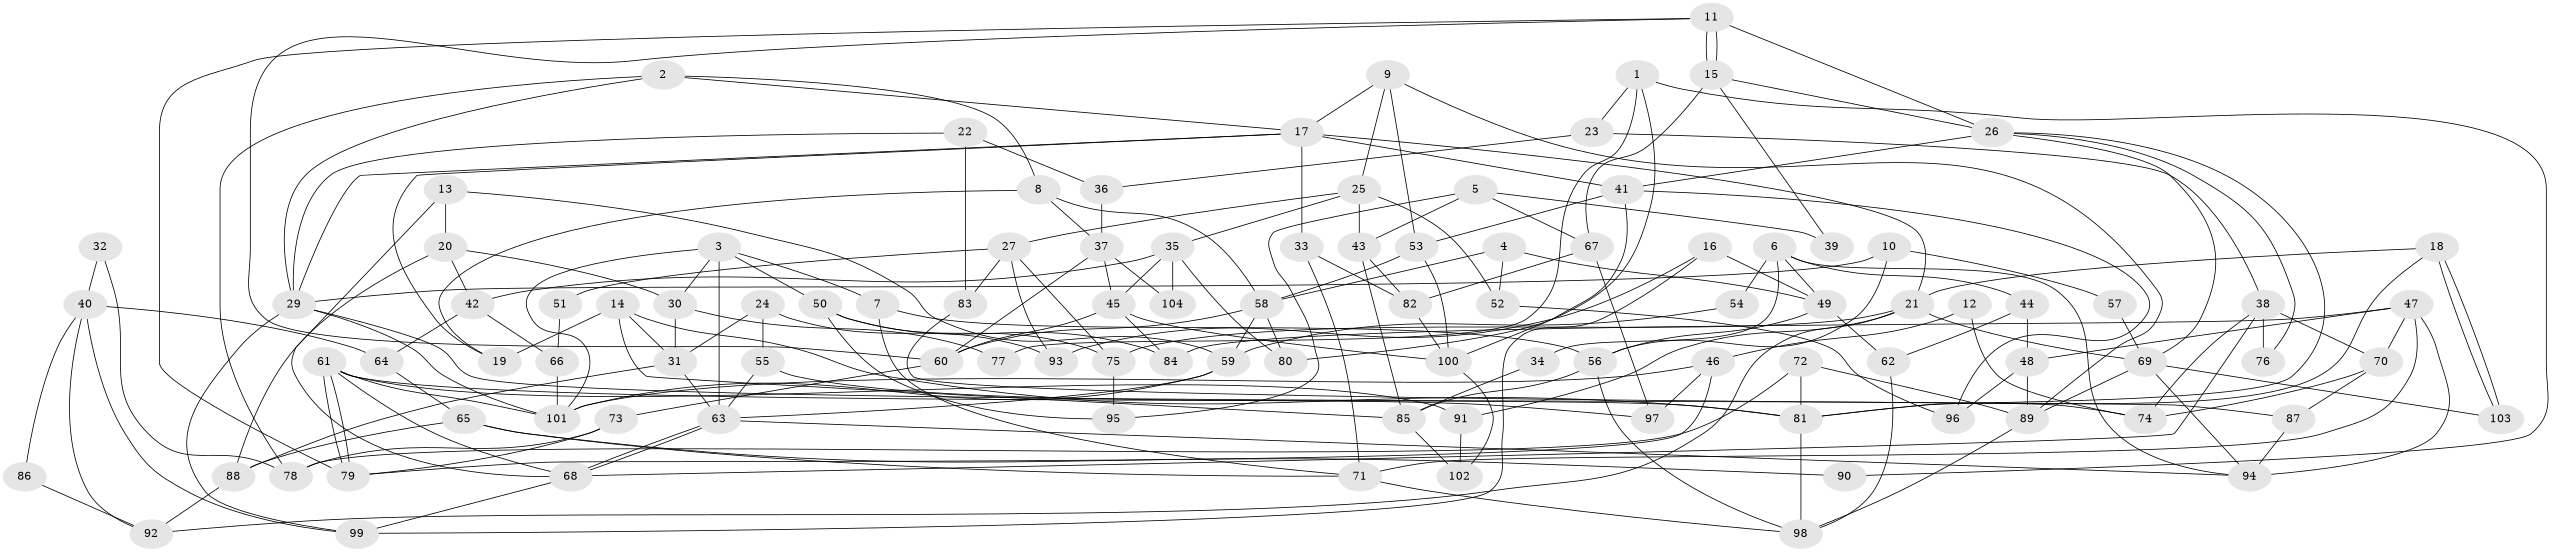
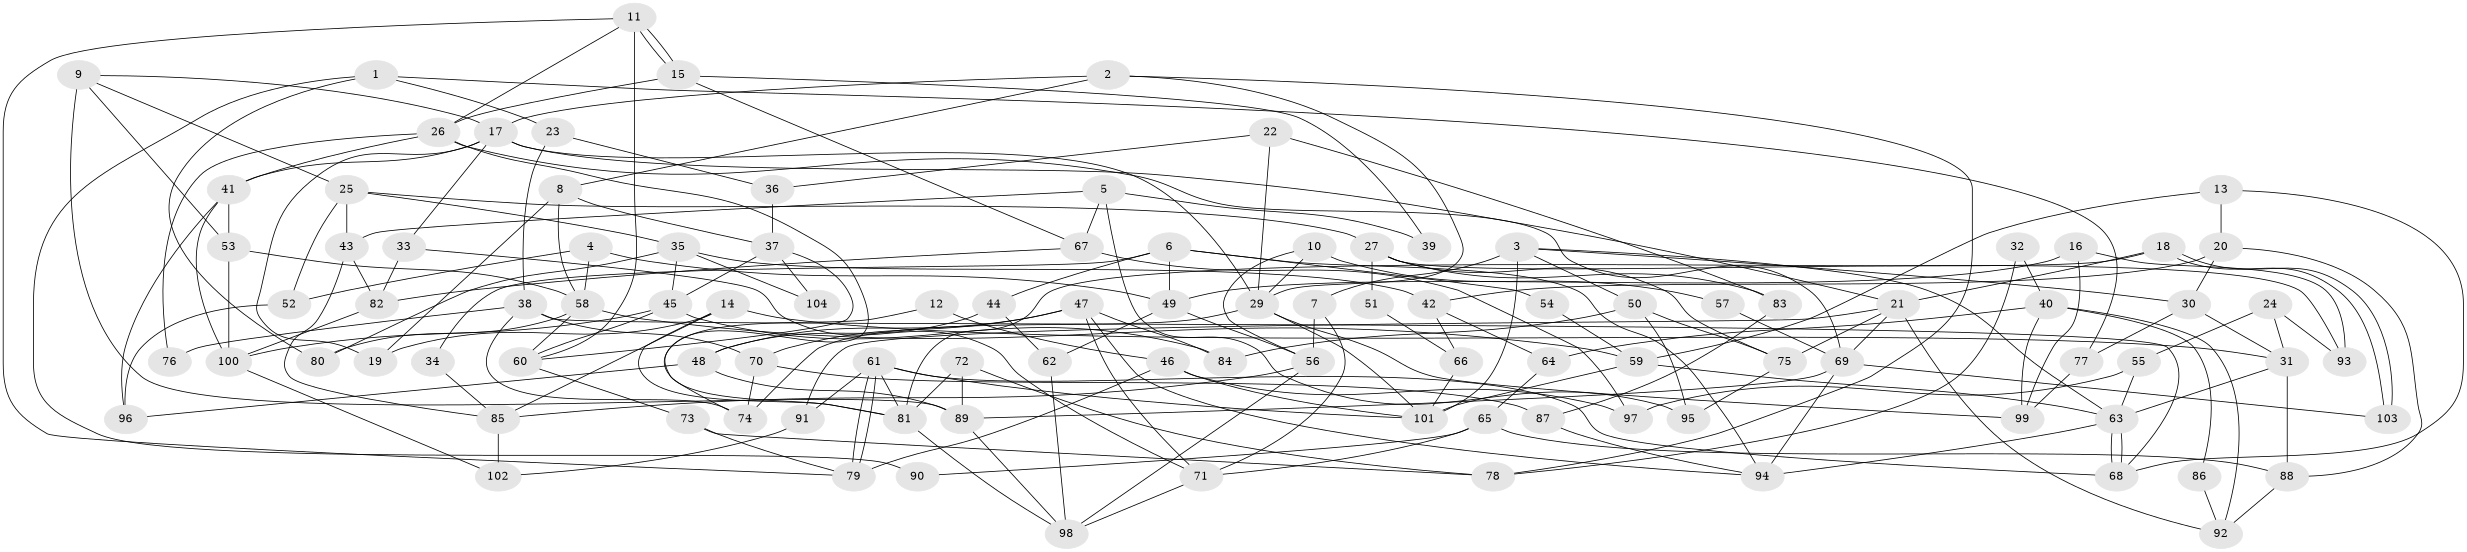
  graph {
    node [color=gray90 style=filled]
    1
    23
    77
    80
    90
    36
    38
    99
    2
    8
    17
    29
    78
    58
    19
    37
    21
    33
    41
    101
    74
    64
    65
    3
    7
    30
    50
    63
    56
    71
    31
    95
    75
    84
    94
    68
    4
    49
    52
    62
    96
    60
    59
    5
    39
    43
    67
    85
    82
    97
    6
    34
    44
    54
    48
    98
    45
    104
    9
    25
    53
    89
    27
    35
    100
    10
    57
    69
    11
    15
    26
    79
    81
    76
    73
    12
    46
    13
    20
    42
    88
    14
    102
    16
    93
    91
    92
    18
    103
    66
    22
    83
    87
    70
    24
    55
    51
    32
    40
    86
    47
    61
    72
    1 -- 23
    1 -- 77
    1 -- 80
    1 -- 90
    23 -- 36
    23 -- 38
-   68 -- 99
+   77 -- 99
    36 -- 37
    38 -- 74
    38 -- 68
    38 -- 76
    38 -- 70
    2 -- 8
    2 -- 17
    2 -- 29
    2 -- 78
    8 -- 58
    8 -- 19
    8 -- 37
    17 -- 29
    17 -- 19
    17 -- 21
    17 -- 33
    17 -- 41
    29 -- 99
    29 -- 101
    29 -- 74
    58 -- 80
    58 -- 60
    58 -- 59
    37 -- 60
    37 -- 45
    37 -- 104
    21 -- 75
    21 -- 69
    21 -- 91
    21 -- 92
    33 -- 71
    33 -- 82
    41 -- 96
    41 -- 53
    41 -- 100
    64 -- 65
    65 -- 90
    65 -- 71
    65 -- 88
    3 -- 101
    3 -- 7
    3 -- 30
    3 -- 50
    3 -- 63
    7 -- 56
    7 -- 71
    30 -- 77
    30 -- 31
    50 -- 95
    50 -- 75
    50 -- 84
    63 -- 94
    63 -- 68
    63 -- 68
    56 -- 85
    56 -- 98
    71 -- 98
    31 -- 63
    31 -- 88
    75 -- 95
    4 -- 58
    4 -- 49
    4 -- 52
    49 -- 56
    49 -- 62
    52 -- 96
    62 -- 98
    60 -- 73
    59 -- 101
    59 -- 63
    5 -- 95
    5 -- 39
    5 -- 43
    5 -- 67
    43 -- 85
    43 -- 82
    67 -- 82
    67 -- 97
    85 -- 102
    82 -- 100
    6 -- 94
    6 -- 49
    6 -- 34
    6 -- 44
    6 -- 54
    34 -- 85
    44 -- 62
    44 -- 48
    54 -- 59
    48 -- 96
    48 -- 89
    45 -- 84
    45 -- 60
    45 -- 100
    9 -- 17
    9 -- 25
    9 -- 53
    9 -- 89
    25 -- 52
    25 -- 43
    25 -- 27
    25 -- 35
    53 -- 58
    53 -- 100
    89 -- 98
    27 -- 75
    27 -- 93
    27 -- 83
    27 -- 51
    35 -- 80
    35 -- 45
    35 -- 104
    35 -- 42
    100 -- 102
    10 -- 29
    10 -- 56
    10 -- 57
    57 -- 69
    69 -- 94
    69 -- 89
    69 -- 103
    11 -- 60
    11 -- 15
    11 -- 15
    11 -- 26
    11 -- 79
    15 -- 39
    15 -- 67
    15 -- 26
    26 -- 41
    26 -- 69
    26 -- 81
    26 -- 76
    81 -- 98
    73 -- 78
    73 -- 79
    12 -- 74
    12 -- 46
    46 -- 101
    46 -- 97
    46 -- 79
    13 -- 68
    13 -- 59
    13 -- 20
    20 -- 30
    20 -- 42
    20 -- 88
    42 -- 64
    42 -- 66
    88 -- 92
    14 -- 19
    14 -- 31
    14 -- 85
    14 -- 81
    16 -- 99
    16 -- 49
    16 -- 93
    91 -- 102
    18 -- 21
    18 -- 81
    18 -- 103
    18 -- 103
    66 -- 101
    22 -- 36
    22 -- 29
    22 -- 83
    83 -- 87
    87 -- 94
    70 -- 74
    70 -- 87
    24 -- 31
    24 -- 93
    24 -- 55
    55 -- 63
    55 -- 97
    51 -- 66
    32 -- 78
    32 -- 40
    40 -- 99
    40 -- 64
    40 -- 92
    40 -- 86
    86 -- 92
    47 -- 71
    47 -- 84
    47 -- 94
    47 -- 48
    47 -- 70
    61 -- 101
    61 -- 68
    61 -- 79
    61 -- 79
    61 -- 81
    61 -- 91
    72 -- 78
    72 -- 89
    72 -- 81
  }
